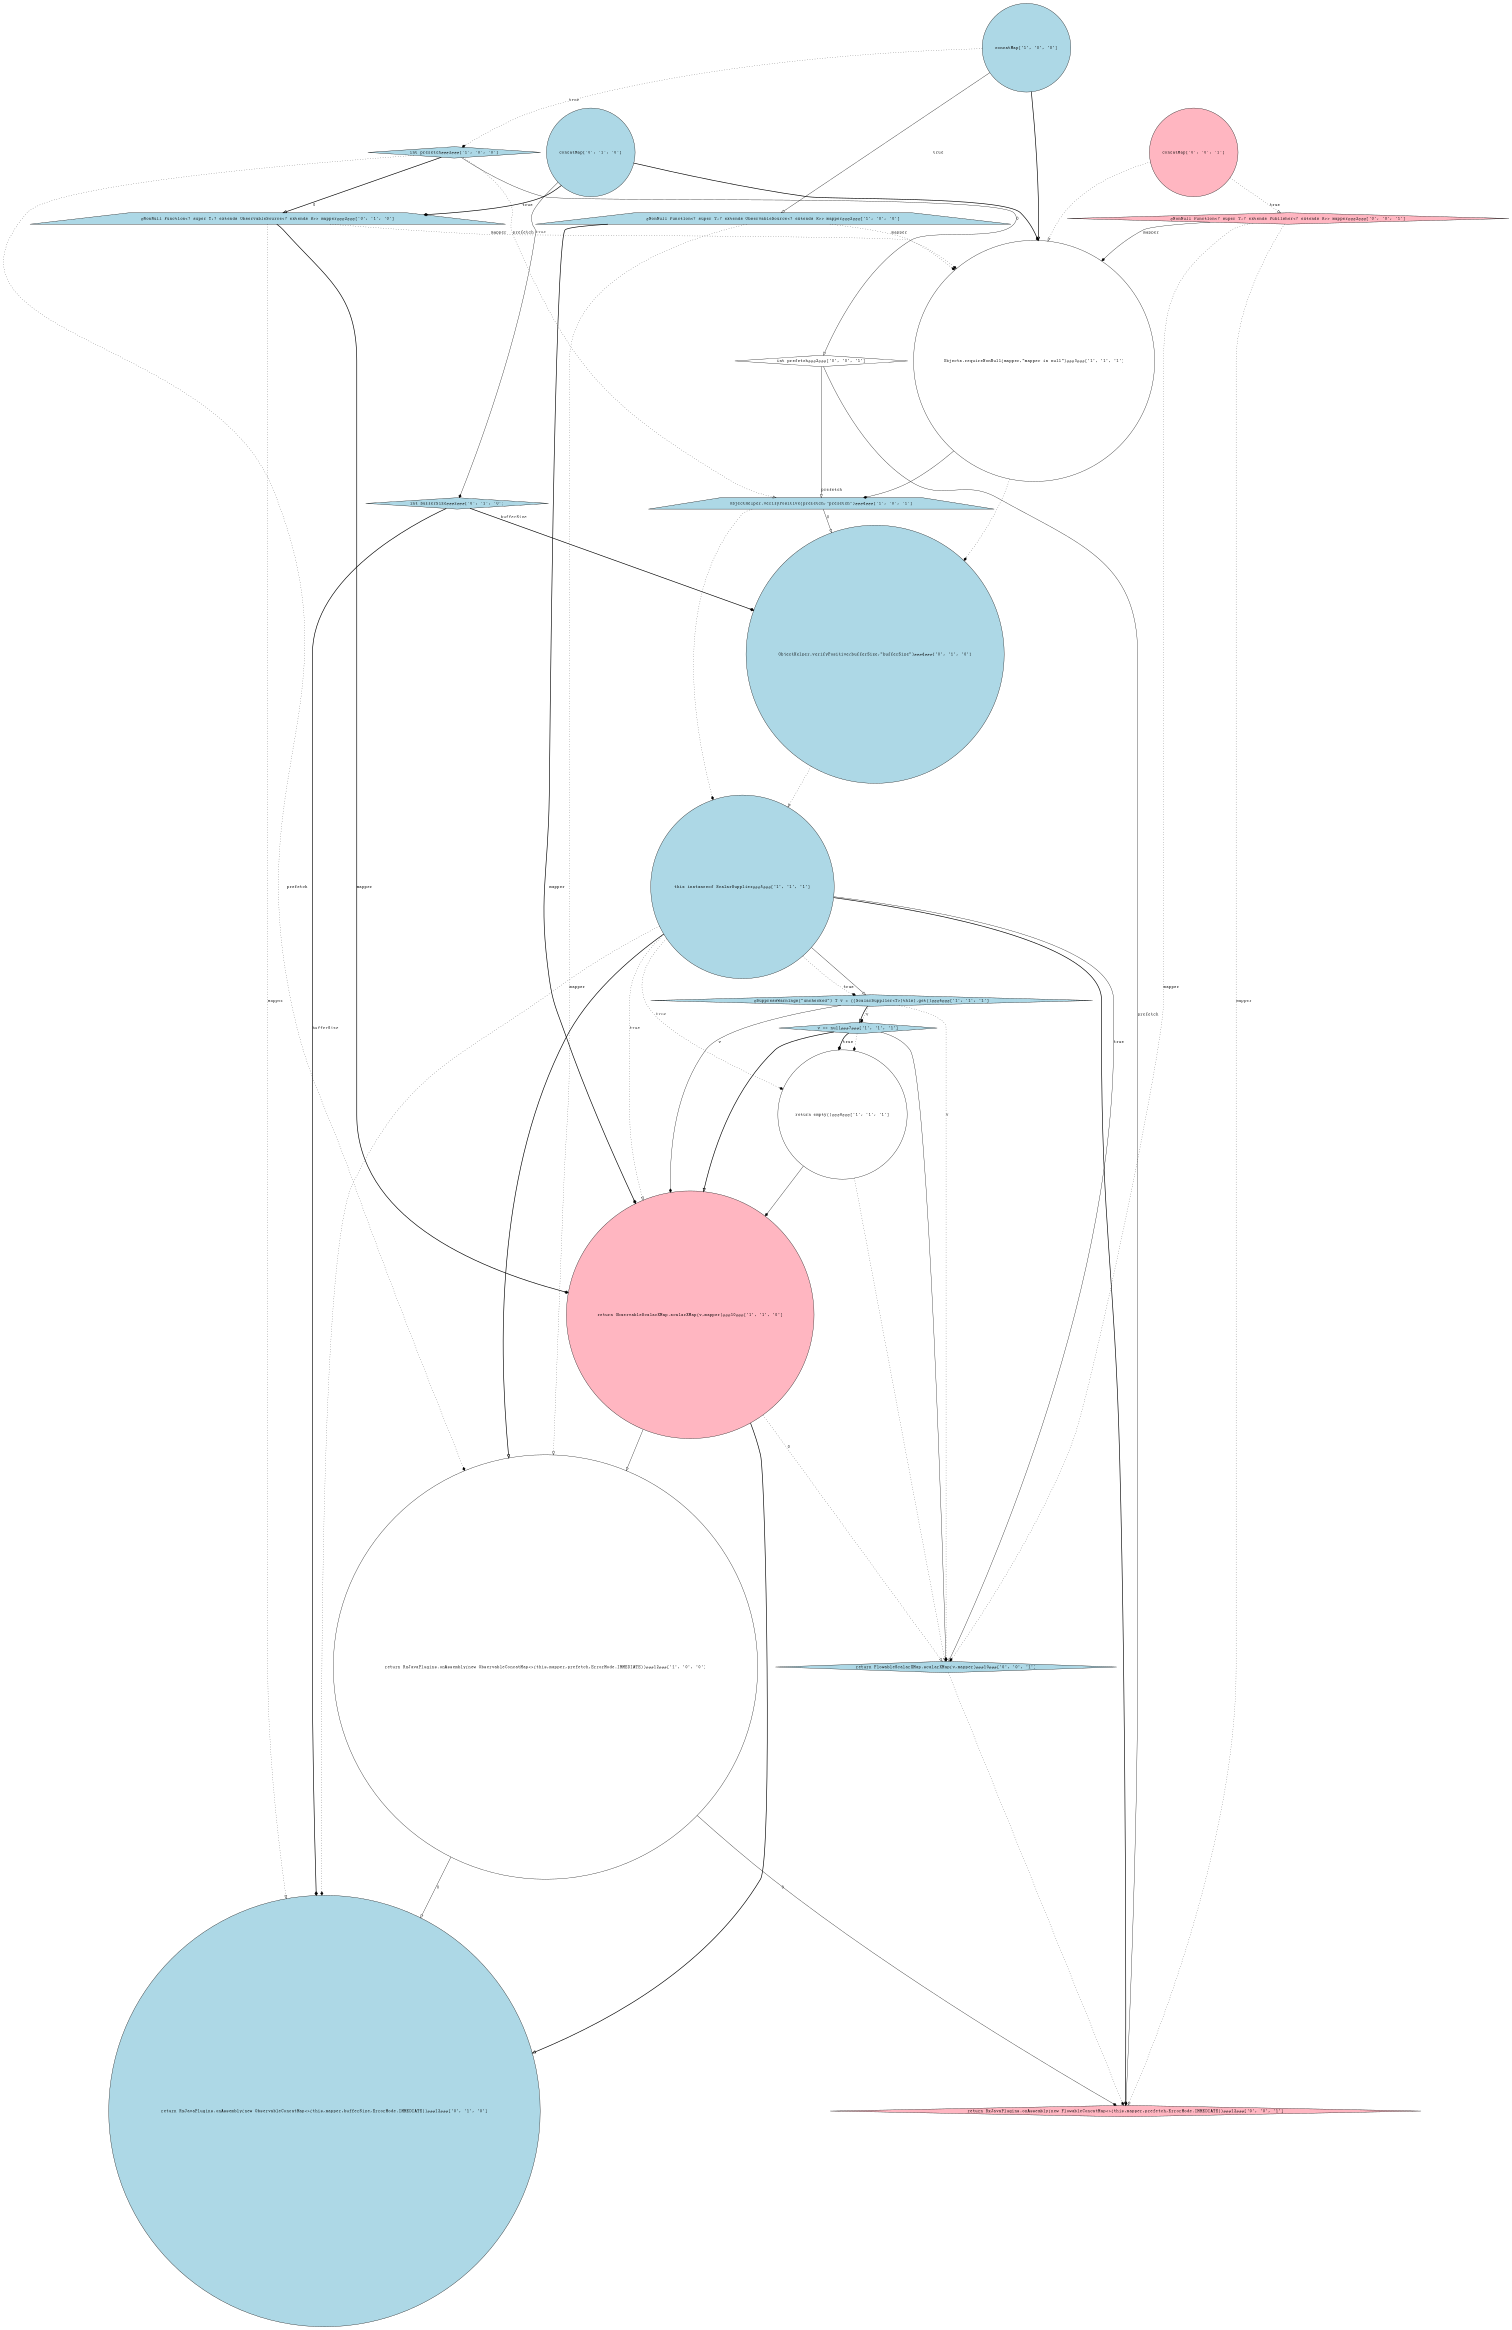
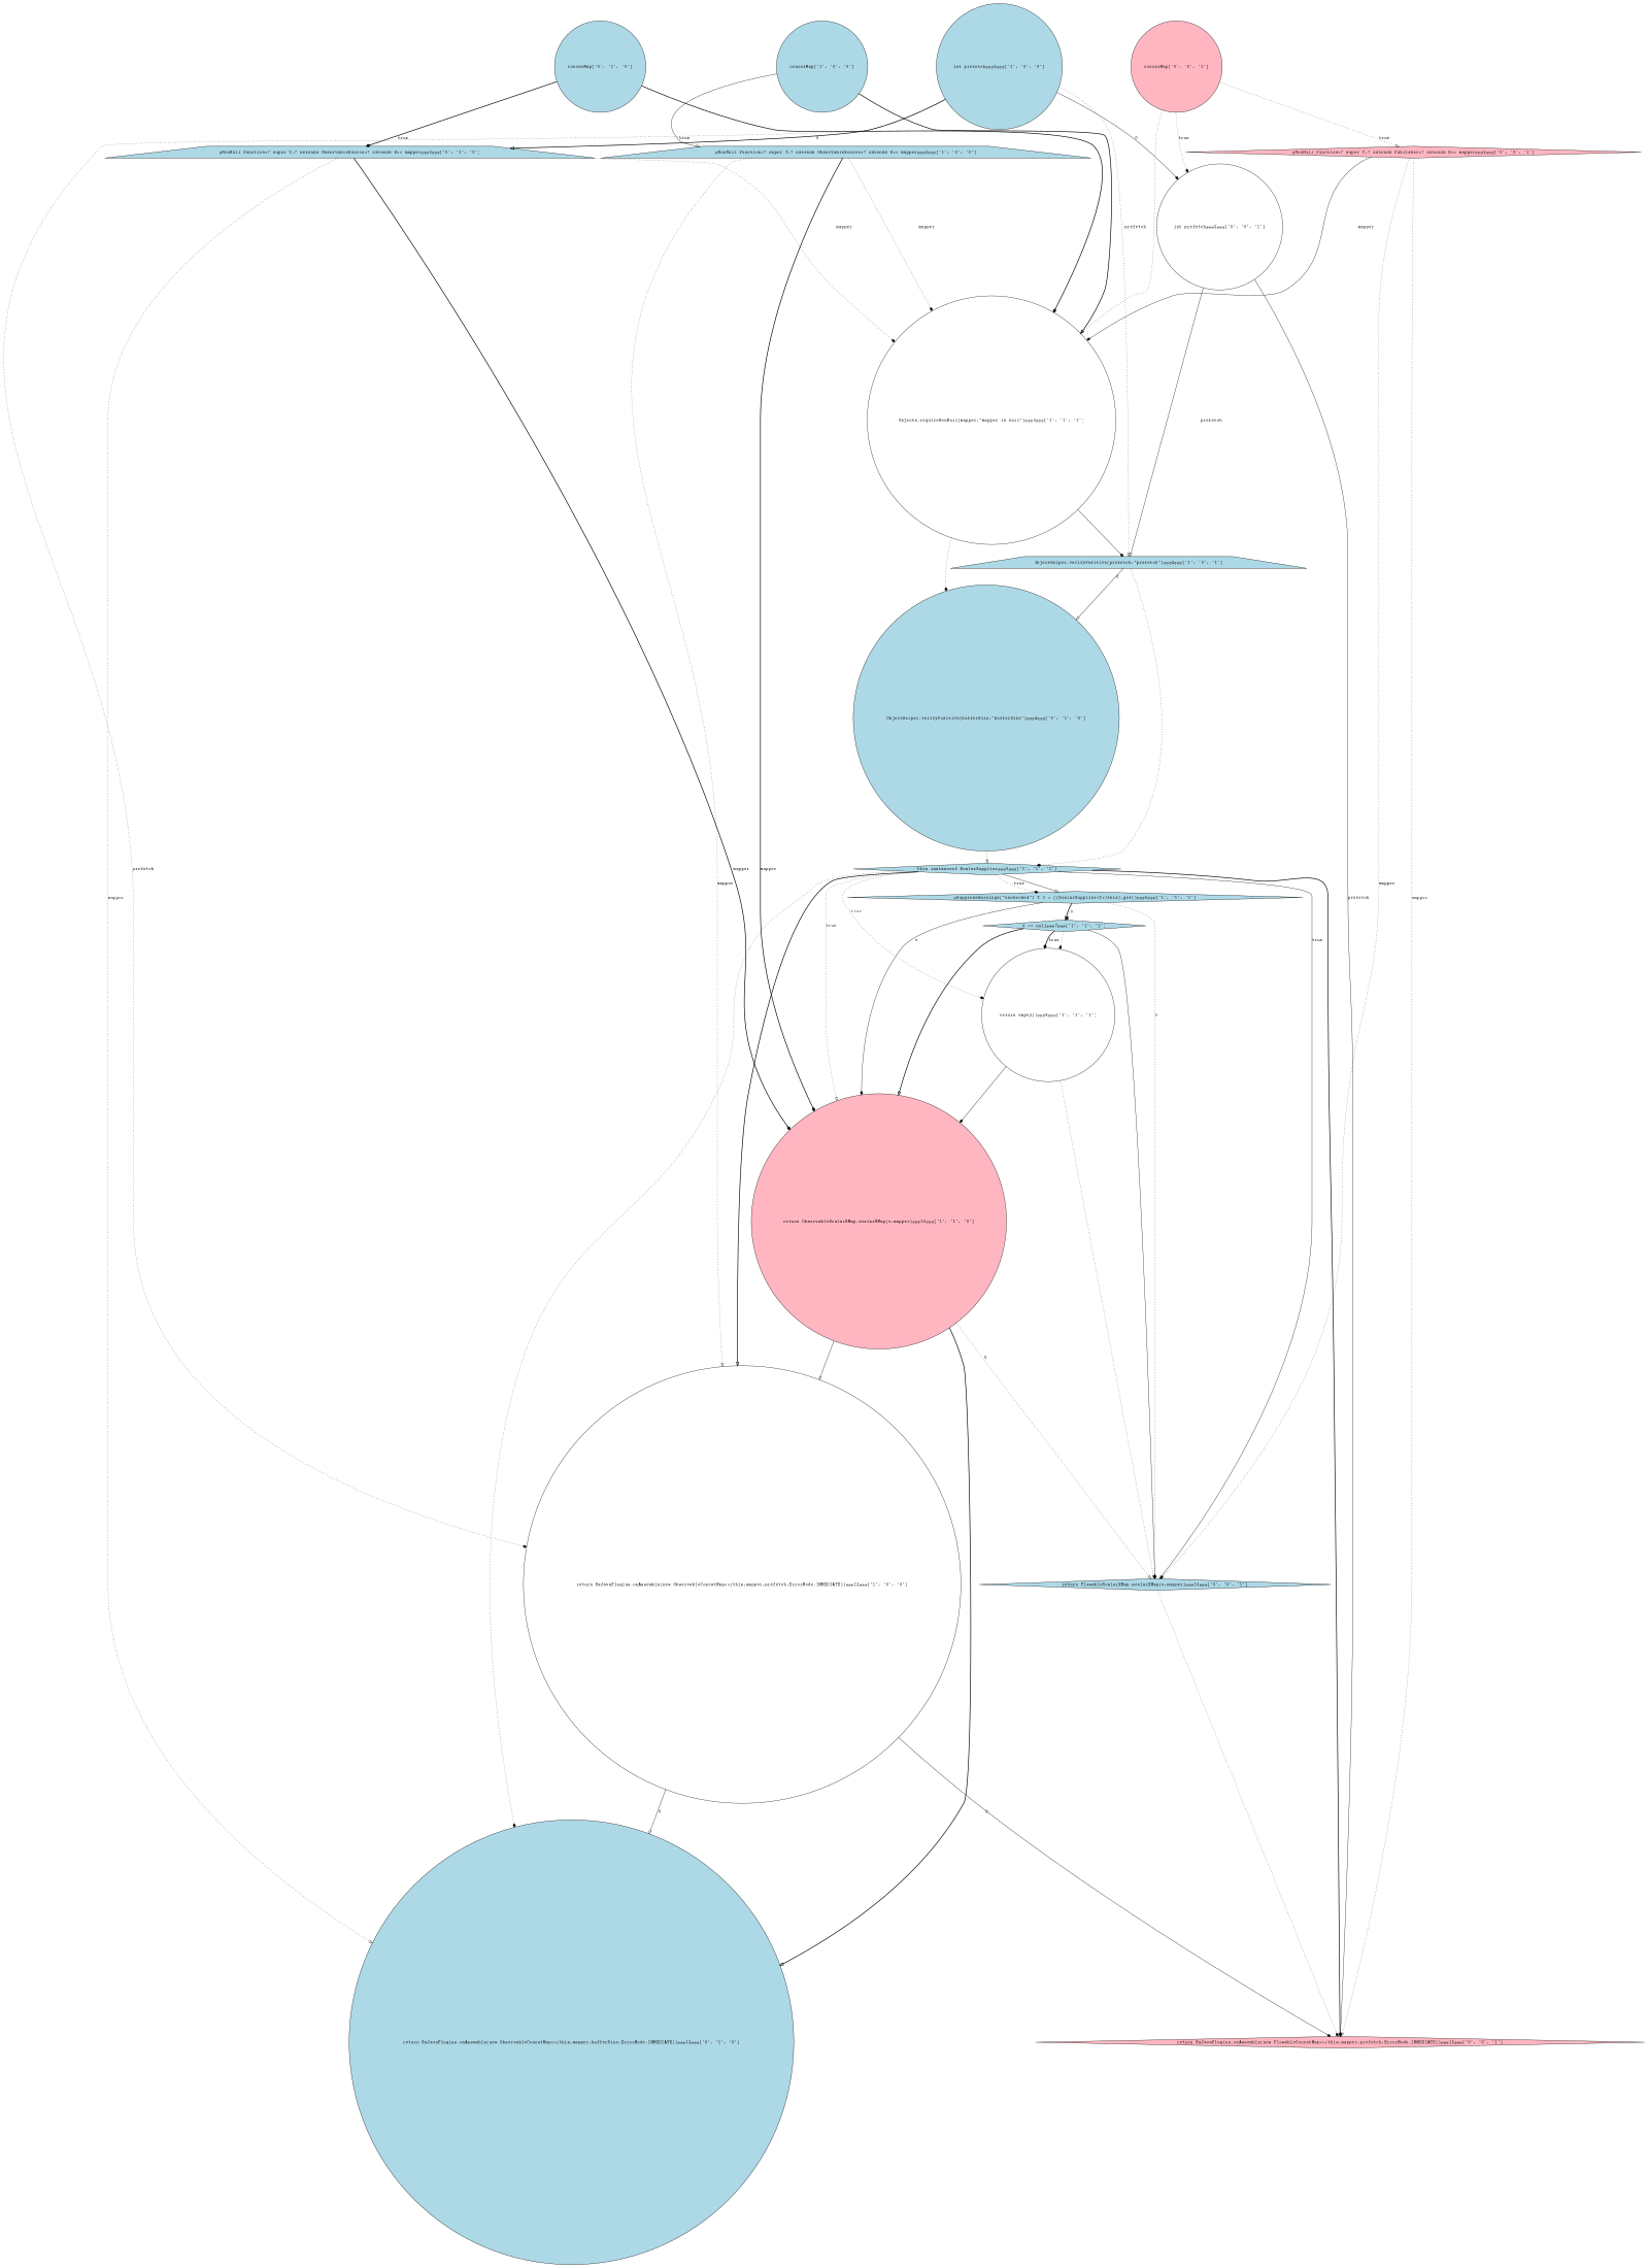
  digraph {
    fontname="Courier Prime"
    node [fillcolor=lightblue fontname="Courier Prime" shape=circle style=filled]
    edge [arrowhead=diamond fontname="Courier Prime" style=dotted]
    n1 [fillcolor=white label="return RxJavaPlugins.onAssembly(new ObservableConcatMap<>(this,mapper,prefetch,ErrorMode.IMMEDIATE))@@@12@@@['1', '0', '0']"]
    n2 [fillcolor=lightpink label="return RxJavaPlugins.onAssembly(new FlowableConcatMap<>(this,mapper,prefetch,ErrorMode.IMMEDIATE))@@@12@@@['0', '0', '1']" shape=diamond]
    n3 [label="return RxJavaPlugins.onAssembly(new ObservableConcatMap<>(this,mapper,bufferSize,ErrorMode.IMMEDIATE))@@@12@@@['0', '1', '0']"]
-   n4 [fillcolor=white label="int prefetch@@@2@@@['0', '0', '1']" shape=diamond]
+   n4 [fillcolor=white label="int prefetch@@@2@@@['0', '0', '1']"]
    n5 [label="ObjectHelper.verifyPositive(prefetch,\"prefetch\")@@@4@@@['1', '0', '1']" shape=trapezium]
    n6 [label="ObjectHelper.verifyPositive(bufferSize,\"bufferSize\")@@@4@@@['0', '1', '0']"]
-   n7 [label="this instanceof ScalarSupplier@@@5@@@['1', '1', '1']"]
+   n7 [label="this instanceof ScalarSupplier@@@5@@@['1', '1', '1']" shape=diamond]
    n8 [label="v == null@@@7@@@['1', '1', '1']" shape=diamond]
    n9 [label="return FlowableScalarXMap.scalarXMap(v,mapper)@@@10@@@['0', '0', '1']" shape=diamond]
    n10 [fillcolor=white label="return empty()@@@8@@@['1', '1', '1']"]
    n11 [fillcolor=lightpink label="return ObservableScalarXMap.scalarXMap(v,mapper)@@@10@@@['1', '1', '0']"]
-   n12 [label="int bufferSize@@@2@@@['0', '1', '0']" shape=diamond]
    n13 [fillcolor=white label="Objects.requireNonNull(mapper,\"mapper is null\")@@@3@@@['1', '1', '1']"]
    n14 [label="@SuppressWarnings(\"unchecked\") T v = ((ScalarSupplier<T>)this).get()@@@6@@@['1', '1', '1']" shape=diamond]
    n15 [label="@NonNull Function<? super T,? extends ObservableSource<? extends R>> mapper@@@2@@@['0', '1', '0']" shape=trapezium]
    n16 [fillcolor=lightpink label="concatMap['0', '0', '1']"]
    n17 [fillcolor=lightpink label="@NonNull Function<? super T,? extends Publisher<? extends R>> mapper@@@2@@@['0', '0', '1']" shape=diamond]
    n18 [label="concatMap['0', '1', '0']"]
    n19 [label="concatMap['1', '0', '0']"]
-   n20 [label="int prefetch@@@2@@@['1', '0', '0']" shape=diamond]
+   n20 [label="int prefetch@@@2@@@['1', '0', '0']"]
    n21 [label="@NonNull Function<? super T,? extends ObservableSource<? extends R>> mapper@@@2@@@['1', '0', '0']" shape=trapezium]
    n1 -> n2 [label=0 style=solid]
    n1 -> n3 [arrowhead=onormal label=0 style=solid]
    n4 -> n2 [label=prefetch style=solid]
    n4 -> n5 [arrowhead=onormal label=prefetch style=solid]
    n5 -> n6 [arrowhead=onormal label=0 style=solid]
    n5 -> n7
    n6 -> n7 [arrowhead=onormal]
    n7 -> n1 [arrowhead=onormal style=bold]
    n7 -> n2 [arrowhead=onormal style=bold]
    n7 -> n3
    n7 -> n9 [arrowhead=onormal label=true style=solid]
    n7 -> n10 [label=true]
    n7 -> n11 [arrowhead=onormal label=true]
    n7 -> n14 [arrowhead=onormal style=solid]
    n7 -> n14 [label=true]
    n8 -> n9 [style=solid]
    n8 -> n10 [label=true style=bold]
    n8 -> n10
    n8 -> n11 [arrowhead=onormal style=bold]
    n9 -> n2
    n10 -> n9 [arrowhead=onormal]
    n10 -> n11 [style=solid]
    n11 -> n1 [arrowhead=onormal style=solid]
    n11 -> n3 [arrowhead=onormal style=bold]
    n11 -> n9 [arrowhead=onormal label=0]
-   n12 -> n3 [label=bufferSize style=bold]
-   n12 -> n6 [label=bufferSize style=bold]
    n13 -> n5 [style=solid]
    n13 -> n6
    n14 -> n8 [arrowhead=onormal style=bold]
    n14 -> n8 [label=v]
    n14 -> n9 [label=v]
    n14 -> n11 [label=v style=solid]
    n15 -> n3 [arrowhead=onormal label=mapper]
    n15 -> n11 [label=mapper style=bold]
    n15 -> n13 [label=mapper]
+   n16 -> n4 [label=true]
    n16 -> n13 [arrowhead=onormal]
    n16 -> n17 [arrowhead=onormal label=true]
    n17 -> n2 [arrowhead=onormal label=mapper]
    n17 -> n9 [label=mapper]
    n17 -> n13 [label=mapper style=solid]
-   n18 -> n12 [label=true style=solid]
    n18 -> n13 [style=bold]
    n18 -> n15 [label=true style=bold]
    n19 -> n13 [arrowhead=onormal style=bold]
-   n19 -> n20 [label=true]
    n19 -> n21 [arrowhead=onormal label=true style=solid]
    n20 -> n1 [label=prefetch]
-   n20 -> n4 [arrowhead=onormal label=0 style=solid]
+   n20 -> n4 [label=0 style=solid]
    n20 -> n5 [arrowhead=onormal label=prefetch]
    n20 -> n15 [arrowhead=onormal label=0 style=bold]
    n21 -> n1 [arrowhead=onormal label=mapper]
    n21 -> n11 [label=mapper style=bold]
    n21 -> n13 [label=mapper]
  }
